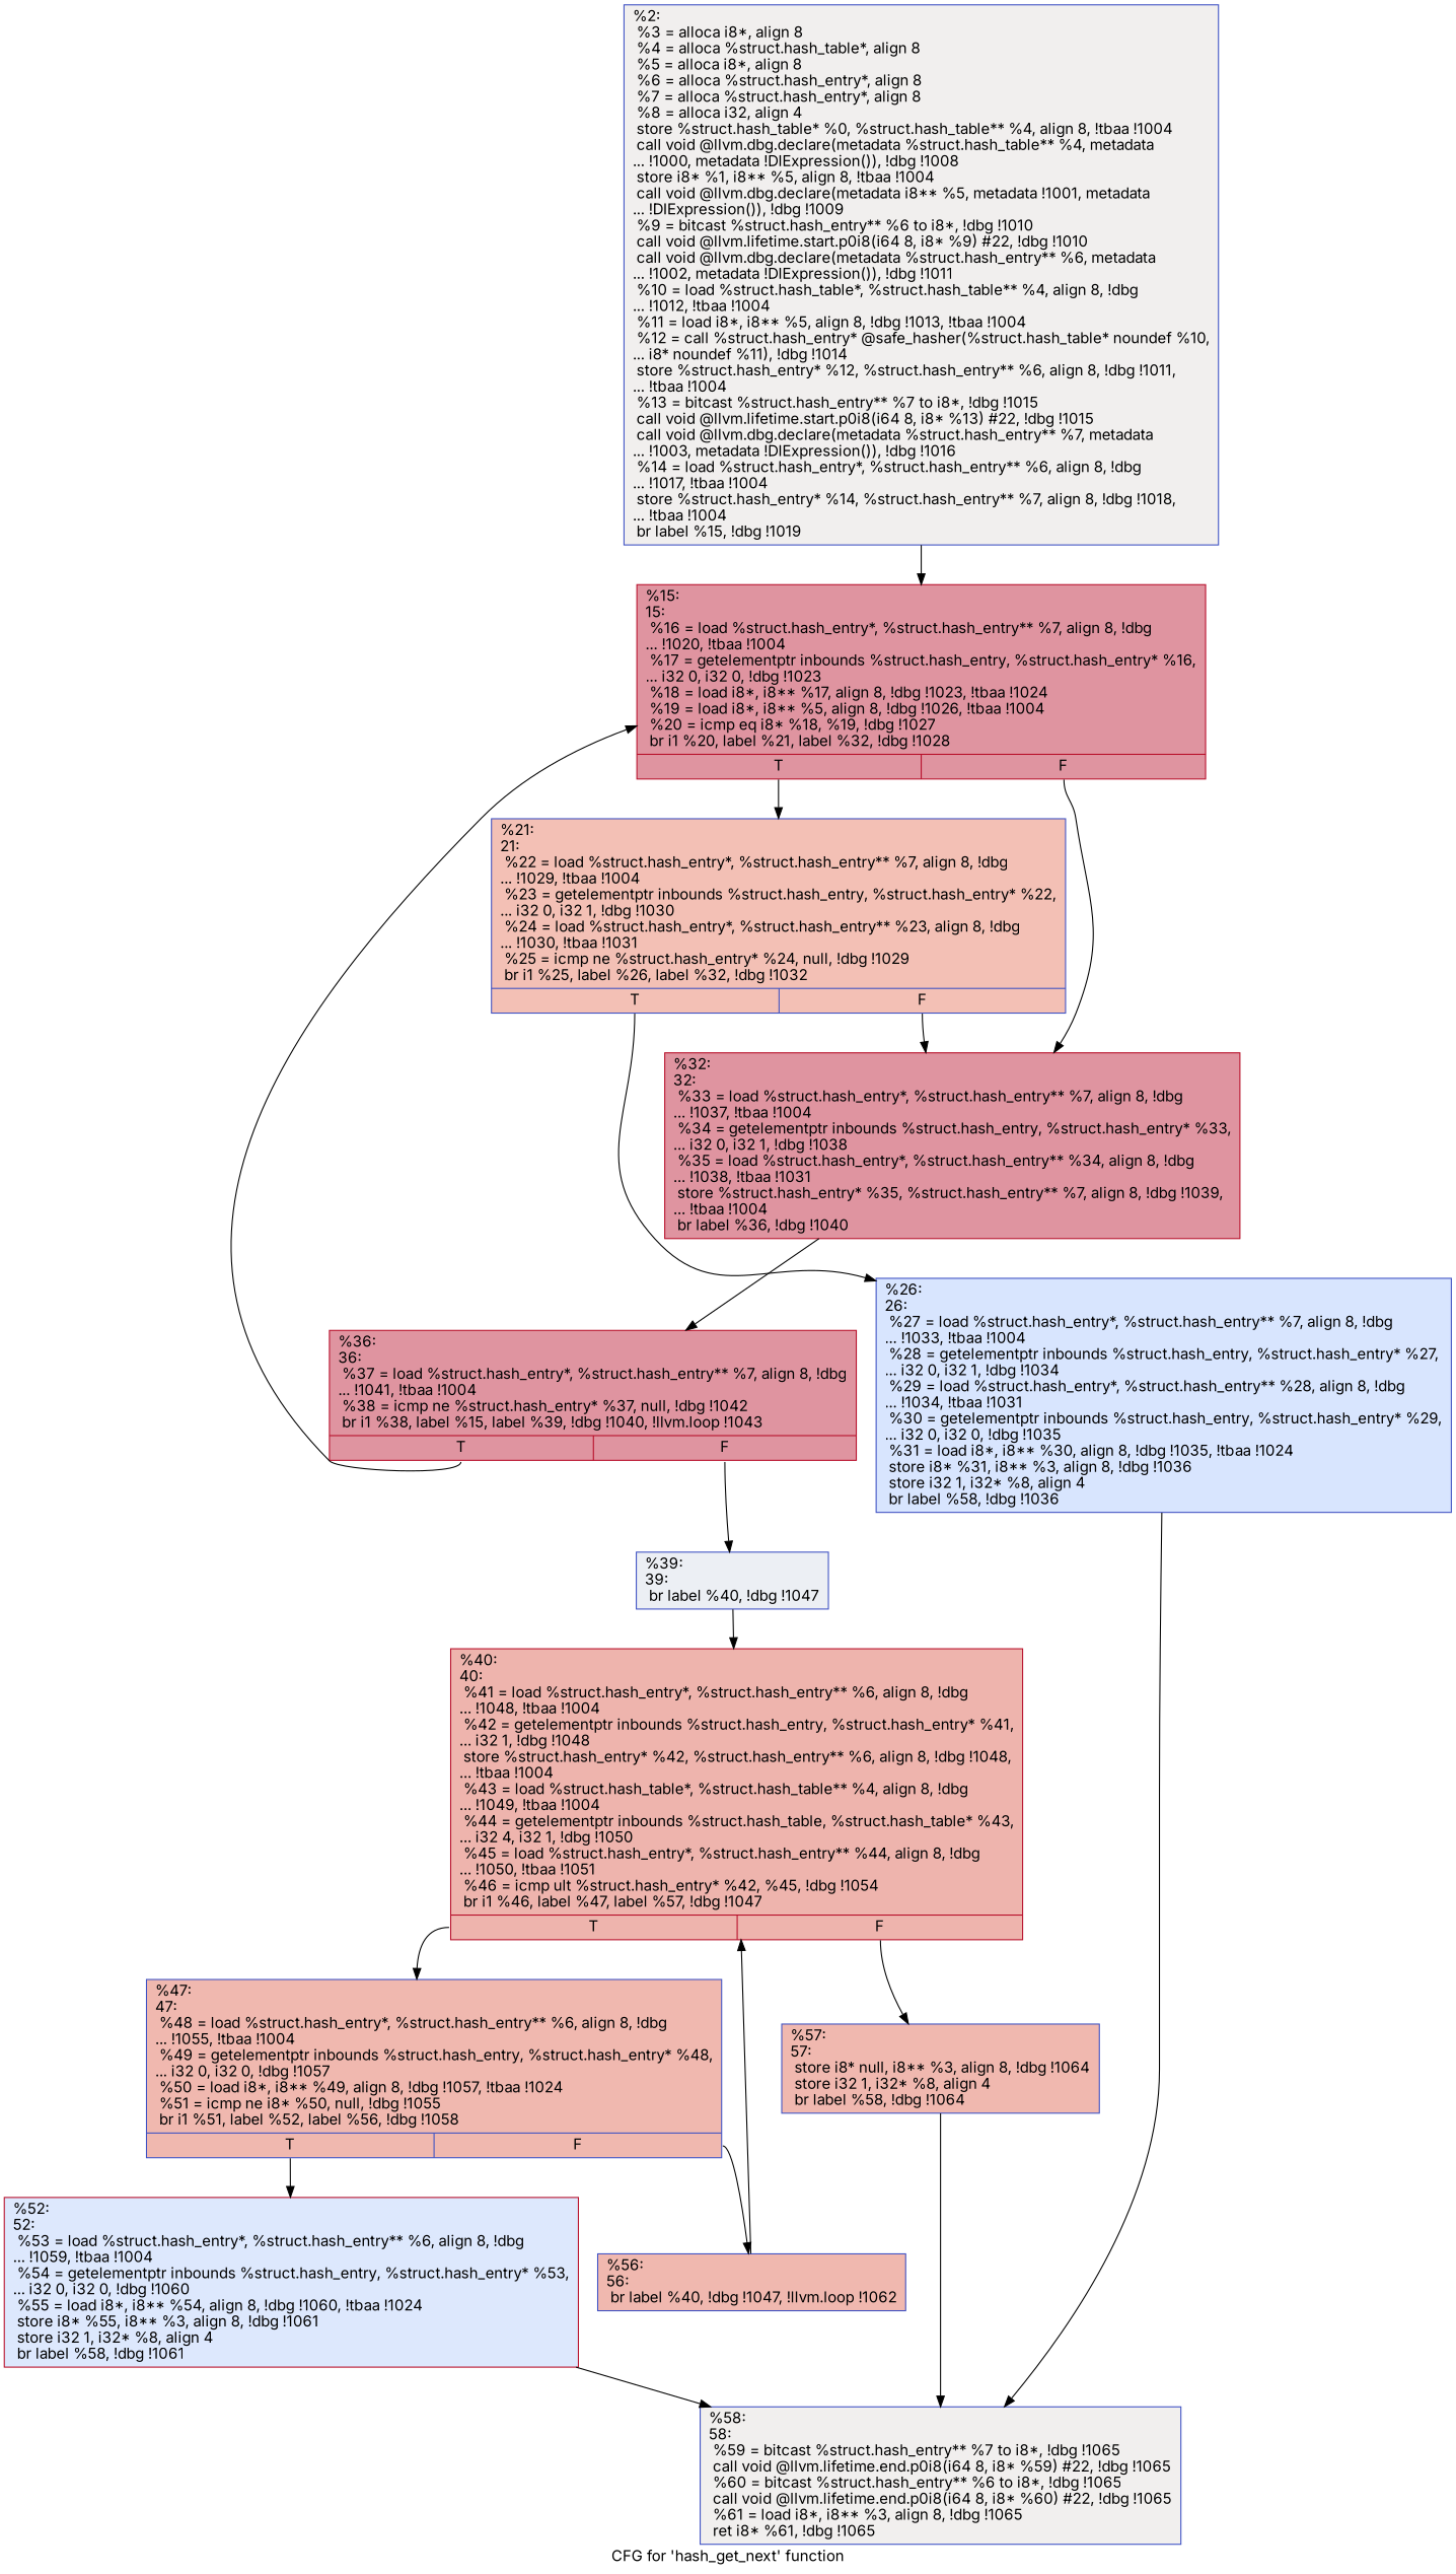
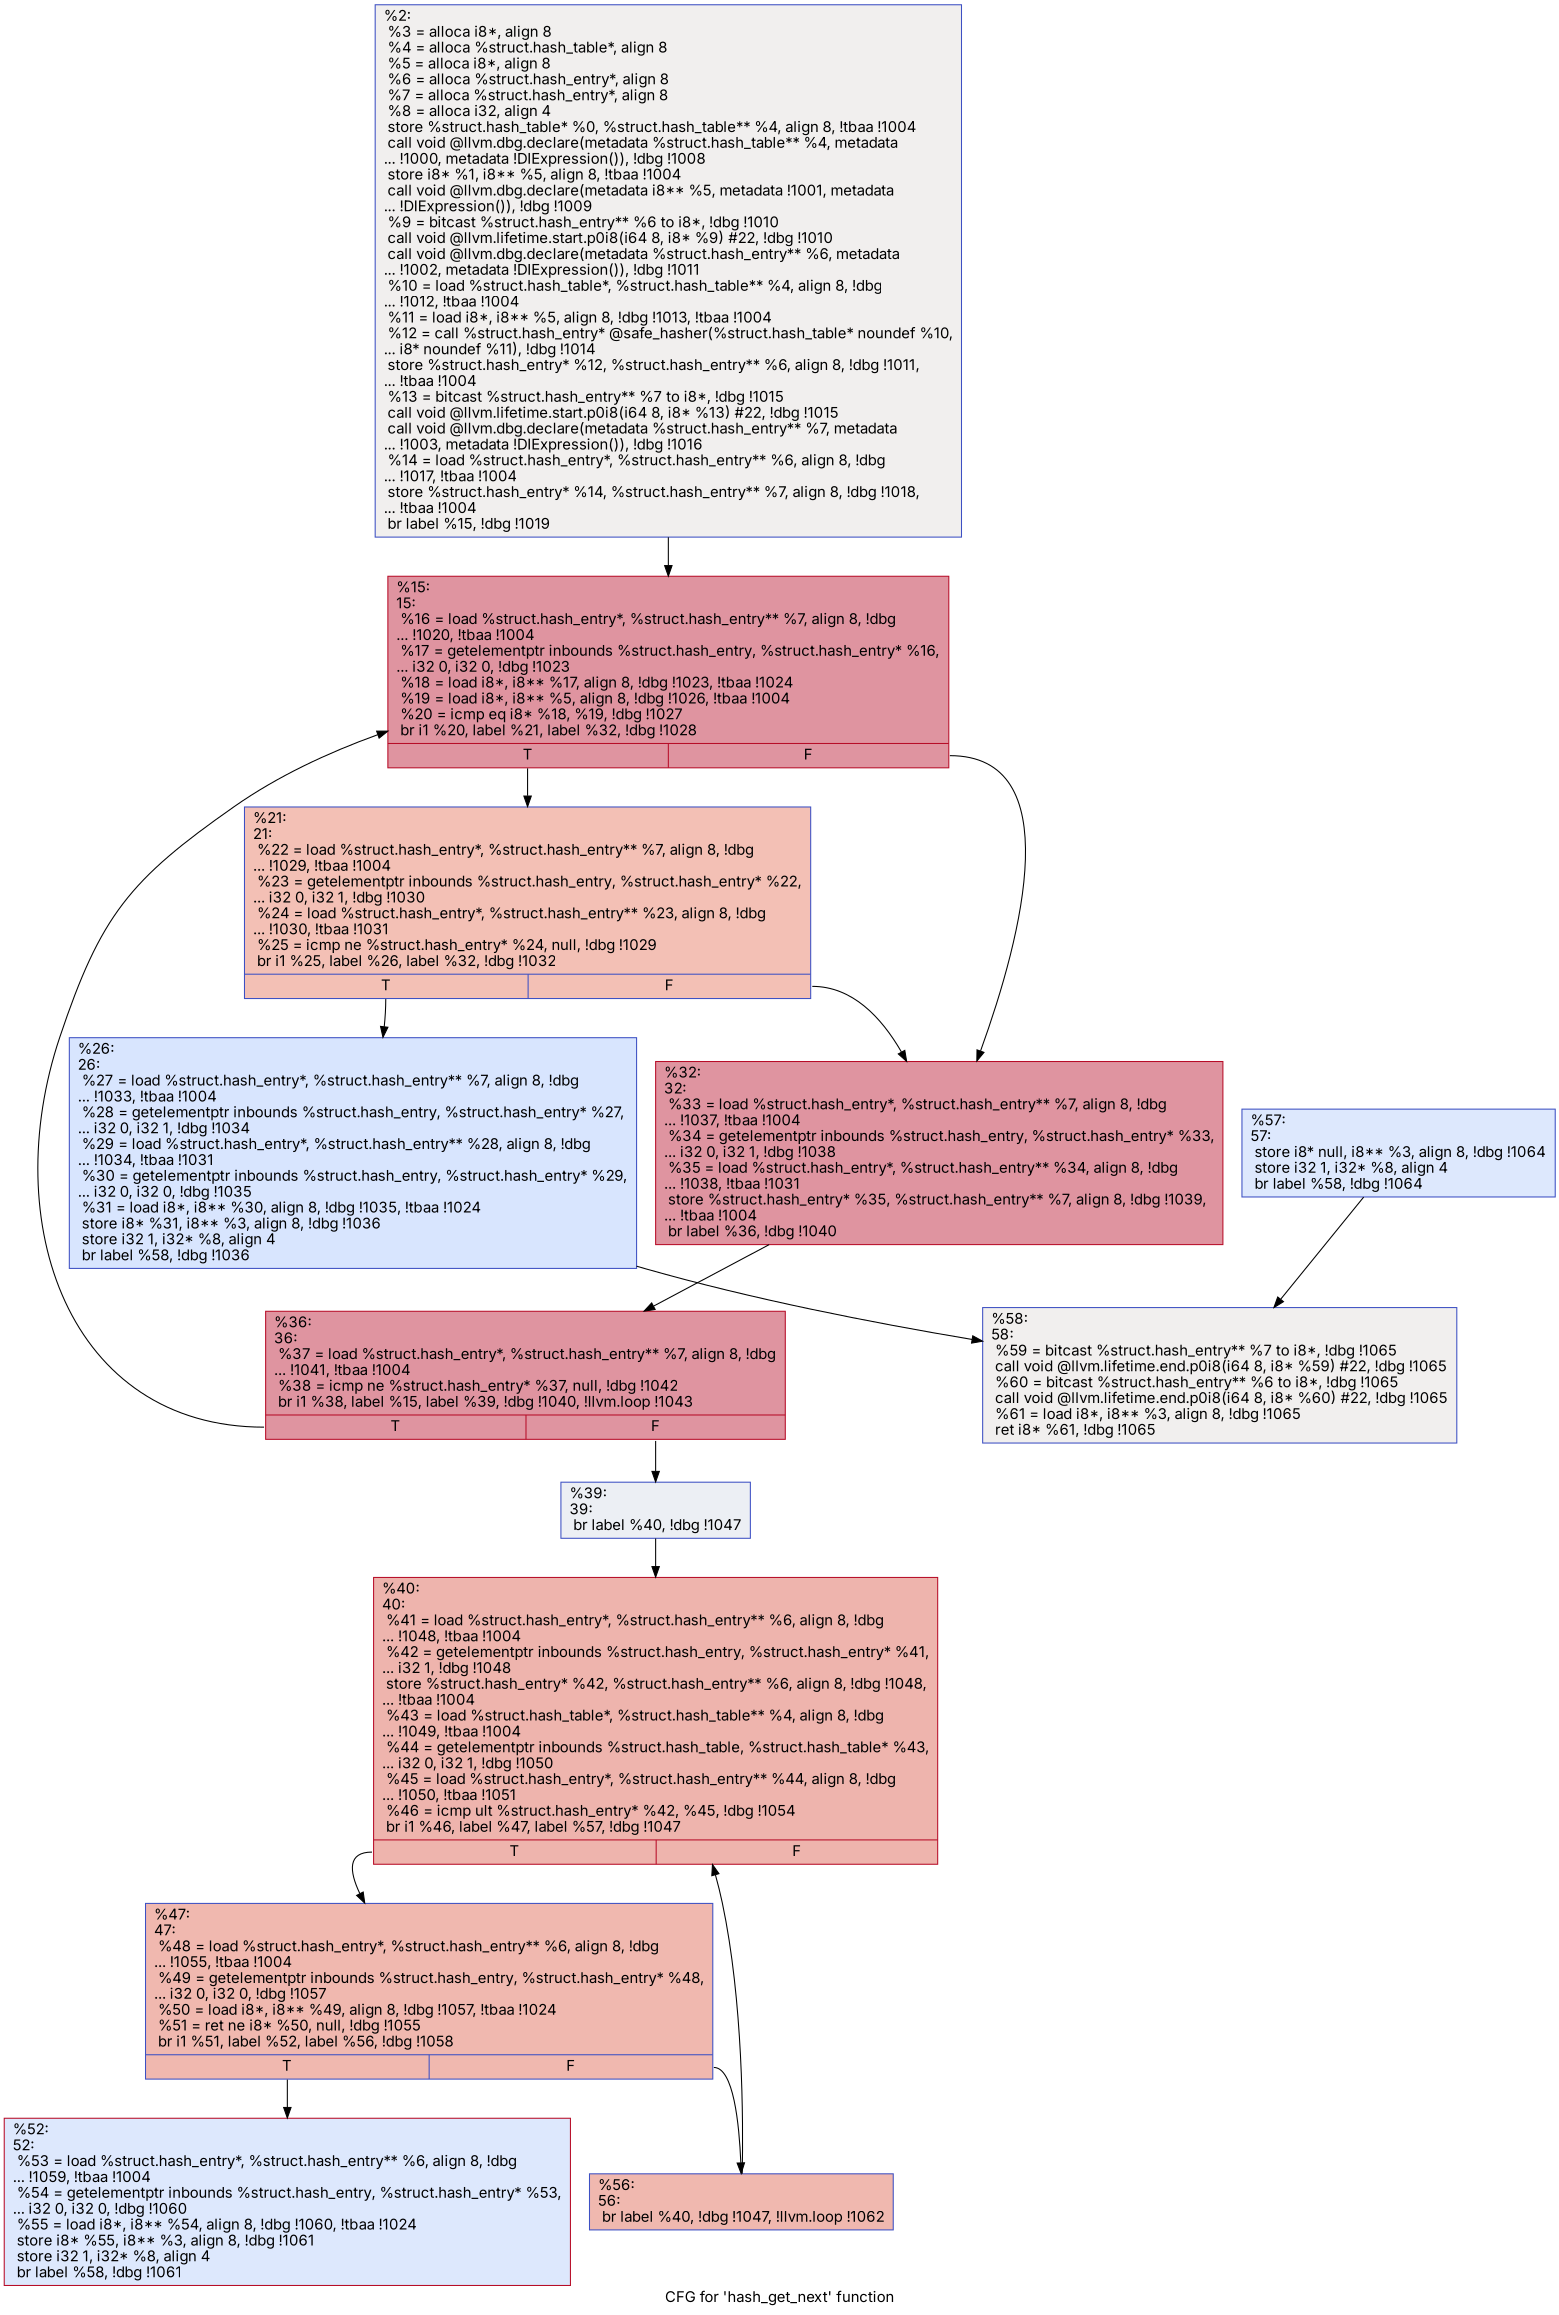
  digraph {
    fontname=Inter
    label="CFG for 'hash_get_next' function"
    node [color="#3d50c3ff" fillcolor="#b70d2870" fontname=Inter shape=record style=filled]
    edge [fontname=Inter]
    n1 [fillcolor="#e0dbd870" label="{%2:\l  %3 = alloca i8*, align 8\l  %4 = alloca %struct.hash_table*, align 8\l  %5 = alloca i8*, align 8\l  %6 = alloca %struct.hash_entry*, align 8\l  %7 = alloca %struct.hash_entry*, align 8\l  %8 = alloca i32, align 4\l  store %struct.hash_table* %0, %struct.hash_table** %4, align 8, !tbaa !1004\l  call void @llvm.dbg.declare(metadata %struct.hash_table** %4, metadata\l... !1000, metadata !DIExpression()), !dbg !1008\l  store i8* %1, i8** %5, align 8, !tbaa !1004\l  call void @llvm.dbg.declare(metadata i8** %5, metadata !1001, metadata\l... !DIExpression()), !dbg !1009\l  %9 = bitcast %struct.hash_entry** %6 to i8*, !dbg !1010\l  call void @llvm.lifetime.start.p0i8(i64 8, i8* %9) #22, !dbg !1010\l  call void @llvm.dbg.declare(metadata %struct.hash_entry** %6, metadata\l... !1002, metadata !DIExpression()), !dbg !1011\l  %10 = load %struct.hash_table*, %struct.hash_table** %4, align 8, !dbg\l... !1012, !tbaa !1004\l  %11 = load i8*, i8** %5, align 8, !dbg !1013, !tbaa !1004\l  %12 = call %struct.hash_entry* @safe_hasher(%struct.hash_table* noundef %10,\l... i8* noundef %11), !dbg !1014\l  store %struct.hash_entry* %12, %struct.hash_entry** %6, align 8, !dbg !1011,\l... !tbaa !1004\l  %13 = bitcast %struct.hash_entry** %7 to i8*, !dbg !1015\l  call void @llvm.lifetime.start.p0i8(i64 8, i8* %13) #22, !dbg !1015\l  call void @llvm.dbg.declare(metadata %struct.hash_entry** %7, metadata\l... !1003, metadata !DIExpression()), !dbg !1016\l  %14 = load %struct.hash_entry*, %struct.hash_entry** %6, align 8, !dbg\l... !1017, !tbaa !1004\l  store %struct.hash_entry* %14, %struct.hash_entry** %7, align 8, !dbg !1018,\l... !tbaa !1004\l  br label %15, !dbg !1019\l}"]
    n2 [color="#b70d28ff" label="{%15:\l15:                                               \l  %16 = load %struct.hash_entry*, %struct.hash_entry** %7, align 8, !dbg\l... !1020, !tbaa !1004\l  %17 = getelementptr inbounds %struct.hash_entry, %struct.hash_entry* %16,\l... i32 0, i32 0, !dbg !1023\l  %18 = load i8*, i8** %17, align 8, !dbg !1023, !tbaa !1024\l  %19 = load i8*, i8** %5, align 8, !dbg !1026, !tbaa !1004\l  %20 = icmp eq i8* %18, %19, !dbg !1027\l  br i1 %20, label %21, label %32, !dbg !1028\l|{<s0>T|<s1>F}}"]
    n3 [fillcolor="#e5705870" label="{%21:\l21:                                               \l  %22 = load %struct.hash_entry*, %struct.hash_entry** %7, align 8, !dbg\l... !1029, !tbaa !1004\l  %23 = getelementptr inbounds %struct.hash_entry, %struct.hash_entry* %22,\l... i32 0, i32 1, !dbg !1030\l  %24 = load %struct.hash_entry*, %struct.hash_entry** %23, align 8, !dbg\l... !1030, !tbaa !1031\l  %25 = icmp ne %struct.hash_entry* %24, null, !dbg !1029\l  br i1 %25, label %26, label %32, !dbg !1032\l|{<s0>T|<s1>F}}"]
    n4 [color="#b70d28ff" label="{%32:\l32:                                               \l  %33 = load %struct.hash_entry*, %struct.hash_entry** %7, align 8, !dbg\l... !1037, !tbaa !1004\l  %34 = getelementptr inbounds %struct.hash_entry, %struct.hash_entry* %33,\l... i32 0, i32 1, !dbg !1038\l  %35 = load %struct.hash_entry*, %struct.hash_entry** %34, align 8, !dbg\l... !1038, !tbaa !1031\l  store %struct.hash_entry* %35, %struct.hash_entry** %7, align 8, !dbg !1039,\l... !tbaa !1004\l  br label %36, !dbg !1040\l}"]
    n5 [fillcolor="#a7c5fe70" label="{%26:\l26:                                               \l  %27 = load %struct.hash_entry*, %struct.hash_entry** %7, align 8, !dbg\l... !1033, !tbaa !1004\l  %28 = getelementptr inbounds %struct.hash_entry, %struct.hash_entry* %27,\l... i32 0, i32 1, !dbg !1034\l  %29 = load %struct.hash_entry*, %struct.hash_entry** %28, align 8, !dbg\l... !1034, !tbaa !1031\l  %30 = getelementptr inbounds %struct.hash_entry, %struct.hash_entry* %29,\l... i32 0, i32 0, !dbg !1035\l  %31 = load i8*, i8** %30, align 8, !dbg !1035, !tbaa !1024\l  store i8* %31, i8** %3, align 8, !dbg !1036\l  store i32 1, i32* %8, align 4\l  br label %58, !dbg !1036\l}"]
    n6 [color="#b70d28ff" label="{%36:\l36:                                               \l  %37 = load %struct.hash_entry*, %struct.hash_entry** %7, align 8, !dbg\l... !1041, !tbaa !1004\l  %38 = icmp ne %struct.hash_entry* %37, null, !dbg !1042\l  br i1 %38, label %15, label %39, !dbg !1040, !llvm.loop !1043\l|{<s0>T|<s1>F}}"]
    n7 [fillcolor="#e0dbd870" label="{%58:\l58:                                               \l  %59 = bitcast %struct.hash_entry** %7 to i8*, !dbg !1065\l  call void @llvm.lifetime.end.p0i8(i64 8, i8* %59) #22, !dbg !1065\l  %60 = bitcast %struct.hash_entry** %6 to i8*, !dbg !1065\l  call void @llvm.lifetime.end.p0i8(i64 8, i8* %60) #22, !dbg !1065\l  %61 = load i8*, i8** %3, align 8, !dbg !1065\l  ret i8* %61, !dbg !1065\l}"]
    n8 [fillcolor="#d4dbe670" label="{%39:\l39:                                               \l  br label %40, !dbg !1047\l}"]
-   n9 [color="#b70d28ff" fillcolor="#d8564670" label="{%40:\l40:                                               \l  %41 = load %struct.hash_entry*, %struct.hash_entry** %6, align 8, !dbg\l... !1048, !tbaa !1004\l  %42 = getelementptr inbounds %struct.hash_entry, %struct.hash_entry* %41,\l... i32 1, !dbg !1048\l  store %struct.hash_entry* %42, %struct.hash_entry** %6, align 8, !dbg !1048,\l... !tbaa !1004\l  %43 = load %struct.hash_table*, %struct.hash_table** %4, align 8, !dbg\l... !1049, !tbaa !1004\l  %44 = getelementptr inbounds %struct.hash_table, %struct.hash_table* %43,\l... i32 4, i32 1, !dbg !1050\l  %45 = load %struct.hash_entry*, %struct.hash_entry** %44, align 8, !dbg\l... !1050, !tbaa !1051\l  %46 = icmp ult %struct.hash_entry* %42, %45, !dbg !1054\l  br i1 %46, label %47, label %57, !dbg !1047\l|{<s0>T|<s1>F}}"]
-   n10 [fillcolor="#dc5d4a70" label="{%47:\l47:                                               \l  %48 = load %struct.hash_entry*, %struct.hash_entry** %6, align 8, !dbg\l... !1055, !tbaa !1004\l  %49 = getelementptr inbounds %struct.hash_entry, %struct.hash_entry* %48,\l... i32 0, i32 0, !dbg !1057\l  %50 = load i8*, i8** %49, align 8, !dbg !1057, !tbaa !1024\l  %51 = icmp ne i8* %50, null, !dbg !1055\l  br i1 %51, label %52, label %56, !dbg !1058\l|{<s0>T|<s1>F}}"]
-   n11 [fillcolor="#dc5d4a70" label="{%57:\l57:                                               \l  store i8* null, i8** %3, align 8, !dbg !1064\l  store i32 1, i32* %8, align 4\l  br label %58, !dbg !1064\l}"]
+   n9 [color="#b70d28ff" fillcolor="#d8564670" label="{%40:\l40:                                               \l  %41 = load %struct.hash_entry*, %struct.hash_entry** %6, align 8, !dbg\l... !1048, !tbaa !1004\l  %42 = getelementptr inbounds %struct.hash_entry, %struct.hash_entry* %41,\l... i32 1, !dbg !1048\l  store %struct.hash_entry* %42, %struct.hash_entry** %6, align 8, !dbg !1048,\l... !tbaa !1004\l  %43 = load %struct.hash_table*, %struct.hash_table** %4, align 8, !dbg\l... !1049, !tbaa !1004\l  %44 = getelementptr inbounds %struct.hash_table, %struct.hash_table* %43,\l... i32 0, i32 1, !dbg !1050\l  %45 = load %struct.hash_entry*, %struct.hash_entry** %44, align 8, !dbg\l... !1050, !tbaa !1051\l  %46 = icmp ult %struct.hash_entry* %42, %45, !dbg !1054\l  br i1 %46, label %47, label %57, !dbg !1047\l|{<s0>T|<s1>F}}"]
+   n10 [fillcolor="#dc5d4a70" label="{%47:\l47:                                               \l  %48 = load %struct.hash_entry*, %struct.hash_entry** %6, align 8, !dbg\l... !1055, !tbaa !1004\l  %49 = getelementptr inbounds %struct.hash_entry, %struct.hash_entry* %48,\l... i32 0, i32 0, !dbg !1057\l  %50 = load i8*, i8** %49, align 8, !dbg !1057, !tbaa !1024\l  %51 = ret ne i8* %50, null, !dbg !1055\l  br i1 %51, label %52, label %56, !dbg !1058\l|{<s0>T|<s1>F}}"]
+   n11 [fillcolor="#b2ccfb70" label="{%57:\l57:                                               \l  store i8* null, i8** %3, align 8, !dbg !1064\l  store i32 1, i32* %8, align 4\l  br label %58, !dbg !1064\l}"]
    n12 [color="#b70d28ff" fillcolor="#b2ccfb70" label="{%52:\l52:                                               \l  %53 = load %struct.hash_entry*, %struct.hash_entry** %6, align 8, !dbg\l... !1059, !tbaa !1004\l  %54 = getelementptr inbounds %struct.hash_entry, %struct.hash_entry* %53,\l... i32 0, i32 0, !dbg !1060\l  %55 = load i8*, i8** %54, align 8, !dbg !1060, !tbaa !1024\l  store i8* %55, i8** %3, align 8, !dbg !1061\l  store i32 1, i32* %8, align 4\l  br label %58, !dbg !1061\l}"]
    n13 [fillcolor="#dc5d4a70" label="{%56:\l56:                                               \l  br label %40, !dbg !1047, !llvm.loop !1062\l}"]
    n1 -> n2
    n2 -> n3 [tailport=s0]
    n2 -> n4 [tailport=s1]
    n3 -> n4 [tailport=s1]
    n3 -> n5 [tailport=s0]
    n4 -> n6
    n5 -> n7
    n6 -> n2 [tailport=s0]
    n6 -> n8 [tailport=s1]
    n8 -> n9
    n9 -> n10 [tailport=s0]
-   n9 -> n11 [tailport=s1]
    n10 -> n12 [tailport=s0]
    n10 -> n13 [tailport=s1]
    n11 -> n7
-   n12 -> n7
    n13 -> n9
  }
